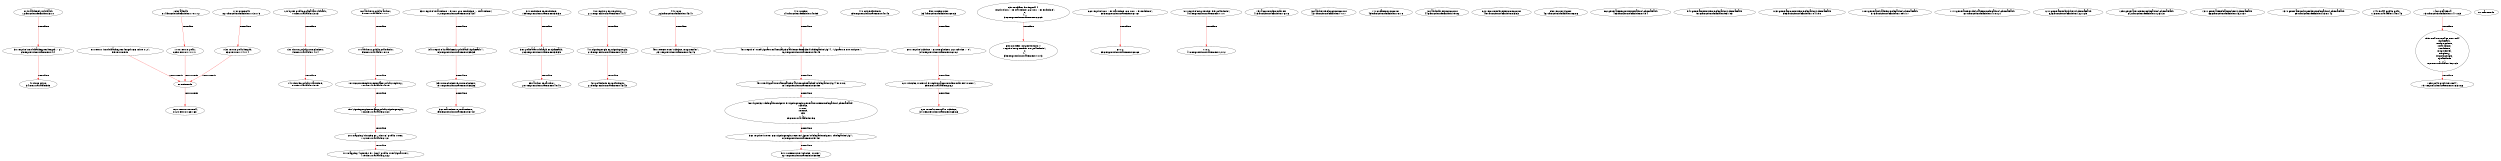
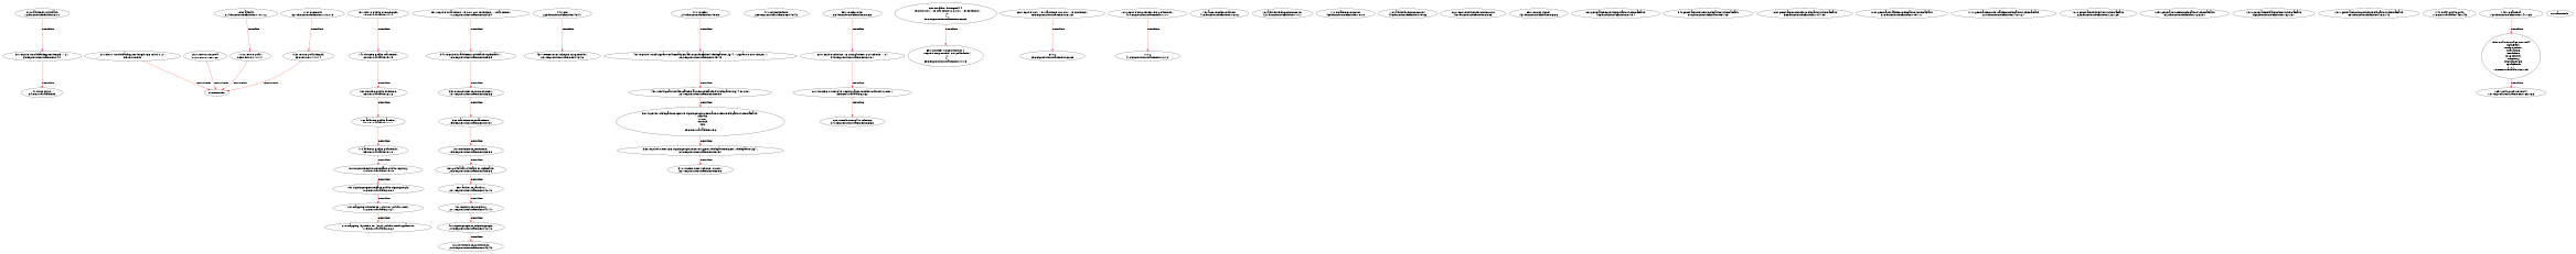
  digraph {
    node [type_label=expression_statement]
    edge [color=red controlflow_type=next_line edge_type=CFG_edge]
    n1 [label="2_ isValidIPFSMultihash\n12-function_definition-3-10" type_label=function_definition]
    n2 [label="3_ require(_multihashBytes.length > 2);\n25-expression_statement-4-4"]
    n3 [label="4_ uint8 _size;\n34-new_variable-5-5" type_label=new_variable]
    n4 [label="8_ return (_multihashBytes.length == _size + 2);\n55-return-9-9" type_label=return]
    n5 [label="0_ exit_node" type_label=exit]
-   n6 [label="12_ bytes public pollDataMultihash;\n70-new_variable-13-13" type_label=new_variable]
    n7 [label="13_ uint16 public numChoices;\n75-new_variable-14-14" type_label=new_variable]
    n8 [label="14_ uint256 public startTime;\n80-new_variable-15-15" type_label=new_variable]
+   n9 [label="15_ uint256 public endTime;\n85-new_variable-16-16" type_label=new_variable]
    n10 [label="16_ address public author;\n90-new_variable-17-17" type_label=new_variable]
    n11 [label="17_ address public pollAdmin;\n95-new_variable-18-18" type_label=new_variable]
    n12 [label="18_ AccountRegistryInterface public registry;\n100-new_variable-19-19" type_label=new_variable]
    n13 [label="19_ SigningLogicInterface public signingLogic;\n106-new_variable-20-20" type_label=new_variable]
    n14 [label="20_ mapping(uint256 => uint16) public votes;\n112-new_variable-21-21" type_label=new_variable]
    n15 [label="21_ mapping (bytes32 => bool) public usedSignatures;\n119-new_variable-22-22" type_label=new_variable]
    n16 [label="33_ require(_startTime >= now && _endTime > _startTime);\n172-expression_statement-34-34"]
    n17 [label="34_ require(isValidIPFSMultihash(_ipfsHash));\n183-expression_statement-35-35"]
    n18 [label="35_ numChoices = _numChoices;\n191-expression_statement-36-36"]
    n19 [label="36_ startTime = _startTime;\n195-expression_statement-37-37"]
    n20 [label="37_ endTime = _endTime;\n199-expression_statement-38-38"]
    n21 [label="38_ pollDataMultihash = _ipfsHash;\n203-expression_statement-39-39"]
    n22 [label="39_ author = _author;\n207-expression_statement-40-40"]
    n23 [label="40_ registry = _registry;\n211-expression_statement-41-41"]
    n24 [label="41_ signingLogic = _signingLogic;\n215-expression_statement-42-42"]
    n25 [label="42_ pollAdmin = _pollAdmin;\n219-expression_statement-43-43"]
    n26 [label="44_ vote\n223-function_definition-45-47" type_label=function_definition]
    n27 [label="45_ voteForUser(_choice, msg.sender);\n231-expression_statement-46-46"]
    n28 [label="47_ voteFor\n240-function_definition-48-59" type_label=function_definition]
    n29 [label="48_ require(!usedSignatures[keccak256(abi.encodePacked(_delegationSig))], \"Signature not unique\");\n262-expression_statement-49-49"]
    n30 [label="49_ usedSignatures[keccak256(abi.encodePacked(_delegationSig))] = true;\n281-expression_statement-50-50"]
    n31 [label="47_ onlyPollAdmin\n259-expression_statement-48-48"]
    n32 [label="50_ bytes32 _delegationDigest = signingLogic.generateVoteForDelegationSchemaHash(\n      _choice,\n      _voter,\n      _nonce,\n      this\n    );\n296-new_variable-51-56" type_label=new_variable]
    n33 [label="56_ require(_voter == signingLogic.recoverSigner(_delegationDigest, _delegationSig));\n313-expression_statement-57-57"]
    n34 [label="57_ voteForUser(_choice, _voter);\n327-expression_statement-58-58"]
    n35 [label="59_ voteForUser\n334-function_definition-60-65" type_label=function_definition]
    n36 [label="60_ require(_choice <= numChoices && _choice > 0);\n348-expression_statement-61-61"]
    n37 [label="61_ uint256 _voterId = registry.accountIdForAddress(_voter);\n359-new_variable-62-62" type_label=new_variable]
    n38 [label="62_ votes[_voterId] = _choice;\n370-expression_statement-63-63"]
    n39 [label="65_ modifier duringPoll {\n    require(now >= startTime && now <= endTime);\n    _;\n  }\n382-expression_statement-66-69"]
    n40 [label="69_ modifier onlyPollAdmin {\n    require(msg.sender == pollAdmin);\n    _;\n  }\n398-expression_statement-70-73"]
    n41 [label="66_ require(now >= startTime && now <= endTime);\n385-expression_statement-67-67"]
    n42 [label="67_ _;\n396-expression_statement-68-68"]
    n43 [label="70_ require(msg.sender == pollAdmin);\n401-expression_statement-71-71"]
    n44 [label="71_ _;\n410-expression_statement-72-72"]
    n45 [label="75_ accountIdForAddress\n415-function_definition-76-76" type_label=function_definition]
    n46 [label="76_ addressBelongsToAccount\n427-function_definition-77-77" type_label=function_definition]
    n47 [label="77_ createNewAccount\n439-function_definition-78-78" type_label=function_definition]
    n48 [label="78_ addAddressToAccount\n446-function_definition-79-82" type_label=function_definition]
    n49 [label="82_ removeAddressFromAccount\n457-function_definition-83-83" type_label=function_definition]
    n50 [label="85_ recoverSigner\n467-function_definition-86-86" type_label=function_definition]
    n51 [label="86_ generateRequestAttestationSchemaHash\n483-function_definition-87-94" type_label=function_definition]
    n52 [label="94_ generateAttestForDelegationSchemaHash\n516-function_definition-95-103" type_label=function_definition]
    n53 [label="103_ generateContestForDelegationSchemaHash\n553-function_definition-104-108" type_label=function_definition]
    n54 [label="108_ generateStakeForDelegationSchemaHash\n573-function_definition-109-117" type_label=function_definition]
    n55 [label="117_ generateRevokeStakeForDelegationSchemaHash\n610-function_definition-118-121" type_label=function_definition]
    n56 [label="121_ generateAddAddressSchemaHash\n626-function_definition-122-125" type_label=function_definition]
    n57 [label="125_ generateVoteForDelegationSchemaHash\n642-function_definition-126-131" type_label=function_definition]
    n58 [label="131_ generateReleaseTokensSchemaHash\n666-function_definition-132-137" type_label=function_definition]
    n59 [label="137_ generateLockupTokensDelegationSchemaHash\n690-function_definition-138-142" type_label=function_definition]
    n60 [label="144_ Poll[] public polls;\n713-new_variable-145-145" type_label=new_variable]
    n61 [label="146_ createPoll\n730-function_definition-147-169" type_label=function_definition]
    n62 [label="155_ Poll newPoll = new Poll(\n      _ipfsHash,\n      _numOptions,\n      _startTime,\n      _endTime,\n      msg.sender,\n      _registry,\n      _signingLogic,\n      _pollAdmin\n      );\n768-new_variable-156-165" type_label=new_variable]
    n63 [label="165_ polls.push(newPoll);\n797-expression_statement-166-166"]
    n64 [label="167_ return newPoll;\n812-return-168-168" type_label=return]
    n65 [label="169_ allPolls\n814-function_definition-170-172" type_label=function_definition]
    n66 [label="170_ return polls;\n825-return-171-171" type_label=return]
    n67 [label="172_ numPolls\n827-function_definition-173-175" type_label=function_definition]
    n68 [label="173_ return polls.length;\n836-return-174-174" type_label=return]
    n69 [label="0_ start_node" type_label=start]
    n1 -> n2 [label=next_line]
    n2 -> n3 [label=next_line]
    n4 -> n5 [controlflow_type=return_exit label=return_exit]
-   n6 -> n7 [label=next_line]
    n7 -> n8 [label=next_line]
+   n8 -> n9 [label=next_line]
+   n9 -> n10 [label=next_line]
    n10 -> n11 [label=next_line]
    n11 -> n12 [label=next_line]
    n12 -> n13 [label=next_line]
    n13 -> n14 [label=next_line]
    n14 -> n15 [label=next_line]
    n16 -> n17 [label=next_line]
    n17 -> n18 [label=next_line]
    n18 -> n19 [label=next_line]
+   n19 -> n20 [label=next_line]
    n20 -> n21 [label=next_line]
    n21 -> n22 [label=next_line]
+   n22 -> n23 [label=next_line]
    n23 -> n24 [label=next_line]
    n24 -> n25 [label=next_line]
    n26 -> n27 [label=next_line]
    n28 -> n29 [label=next_line]
    n29 -> n30 [label=next_line]
    n30 -> n32 [label=next_line]
    n32 -> n33 [label=next_line]
    n33 -> n34 [label=next_line]
    n35 -> n36 [label=next_line]
    n36 -> n37 [label=next_line]
    n37 -> n38 [label=next_line]
    n39 -> n40 [label=next_line]
    n41 -> n42 [label=next_line]
    n43 -> n44 [label=next_line]
    n61 -> n62 [label=next_line]
    n62 -> n63 [label=next_line]
-   n5 -> n64 [controlflow_type=return_exit label=return_exit]
+   n64 -> n5 [controlflow_type=return_exit label=return_exit]
    n65 -> n66 [label=next_line]
    n66 -> n5 [controlflow_type=return_exit label=return_exit]
    n67 -> n68 [label=next_line]
    n68 -> n5 [controlflow_type=return_exit label=return_exit]
  }
